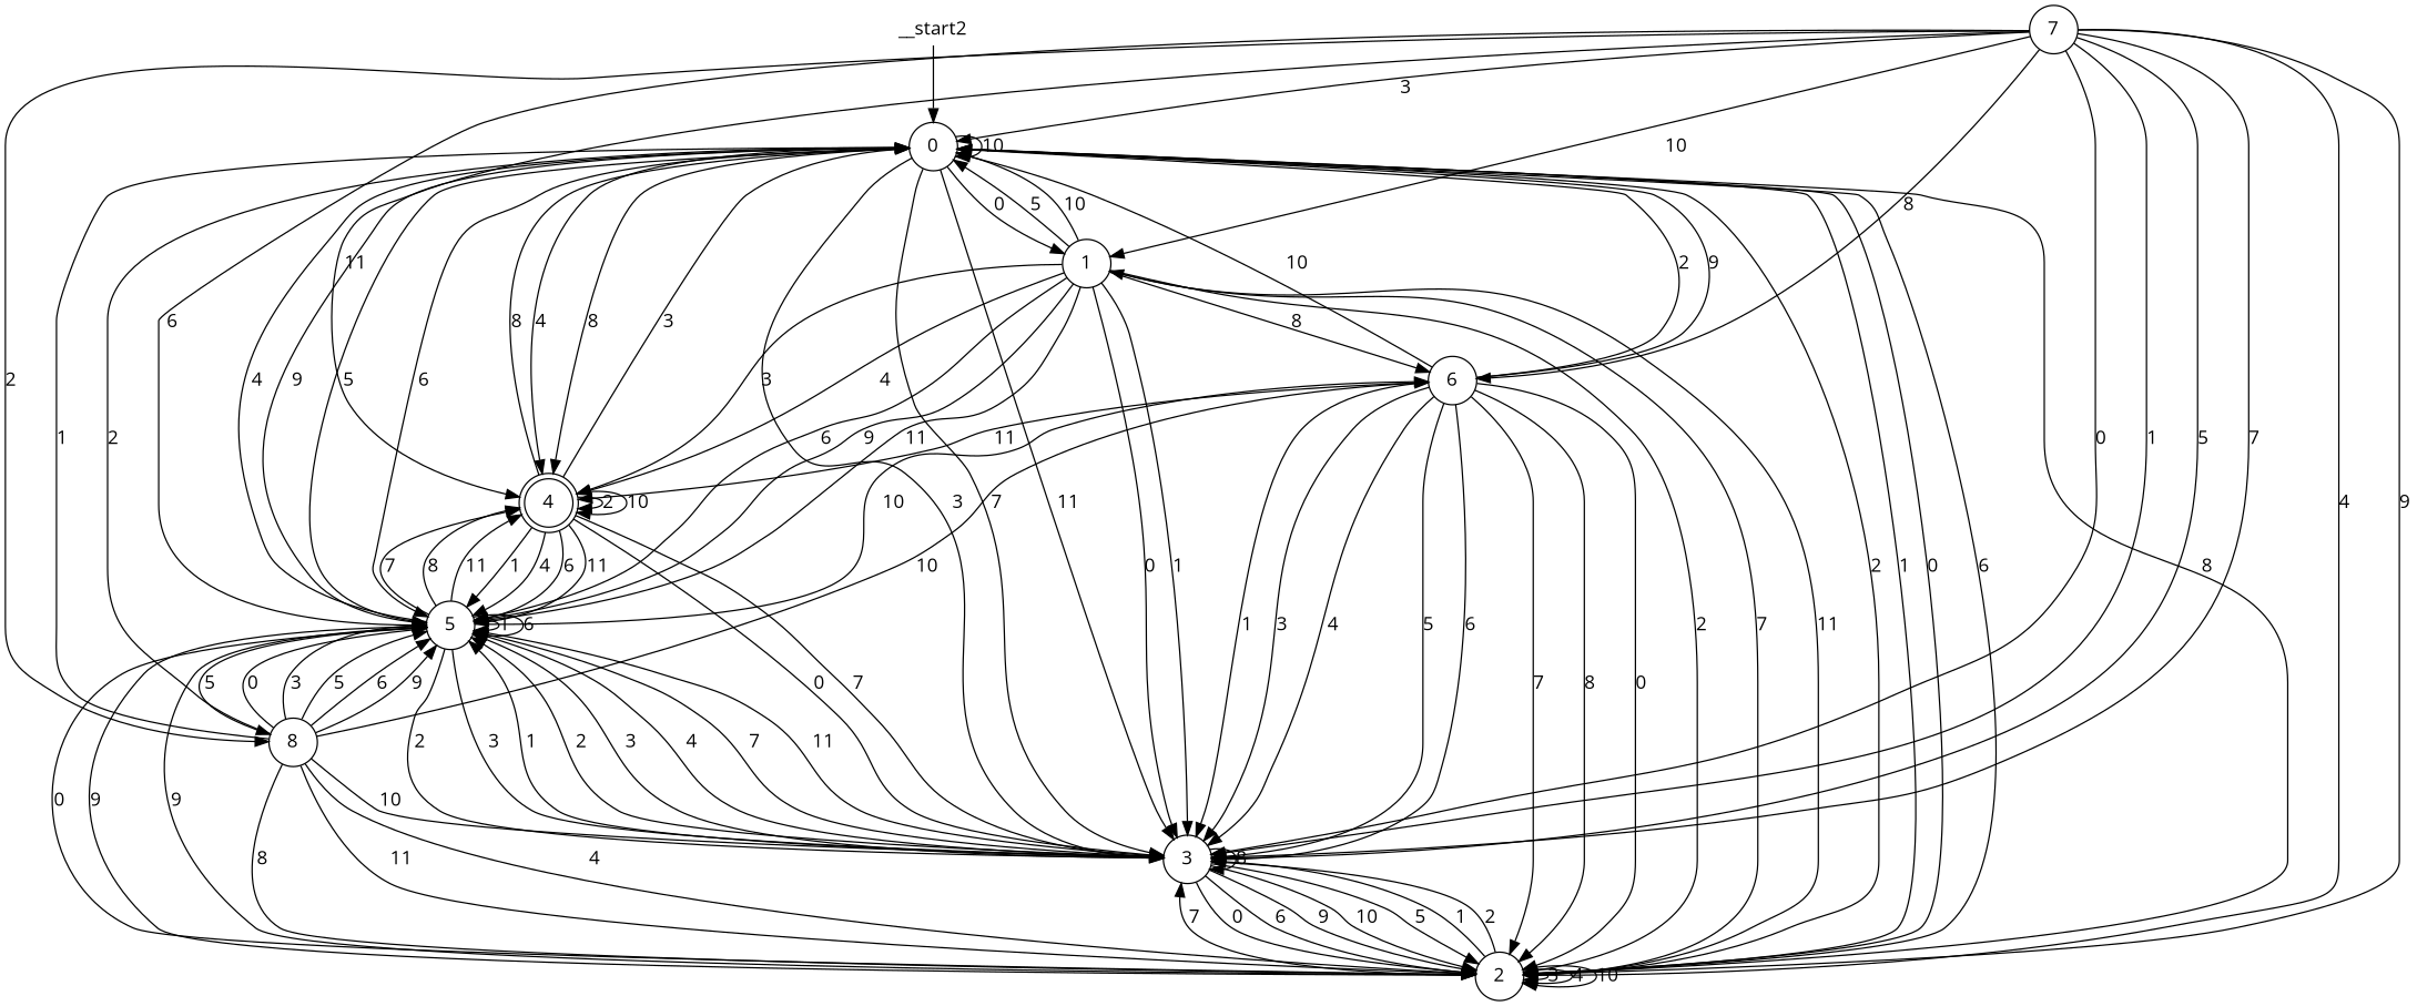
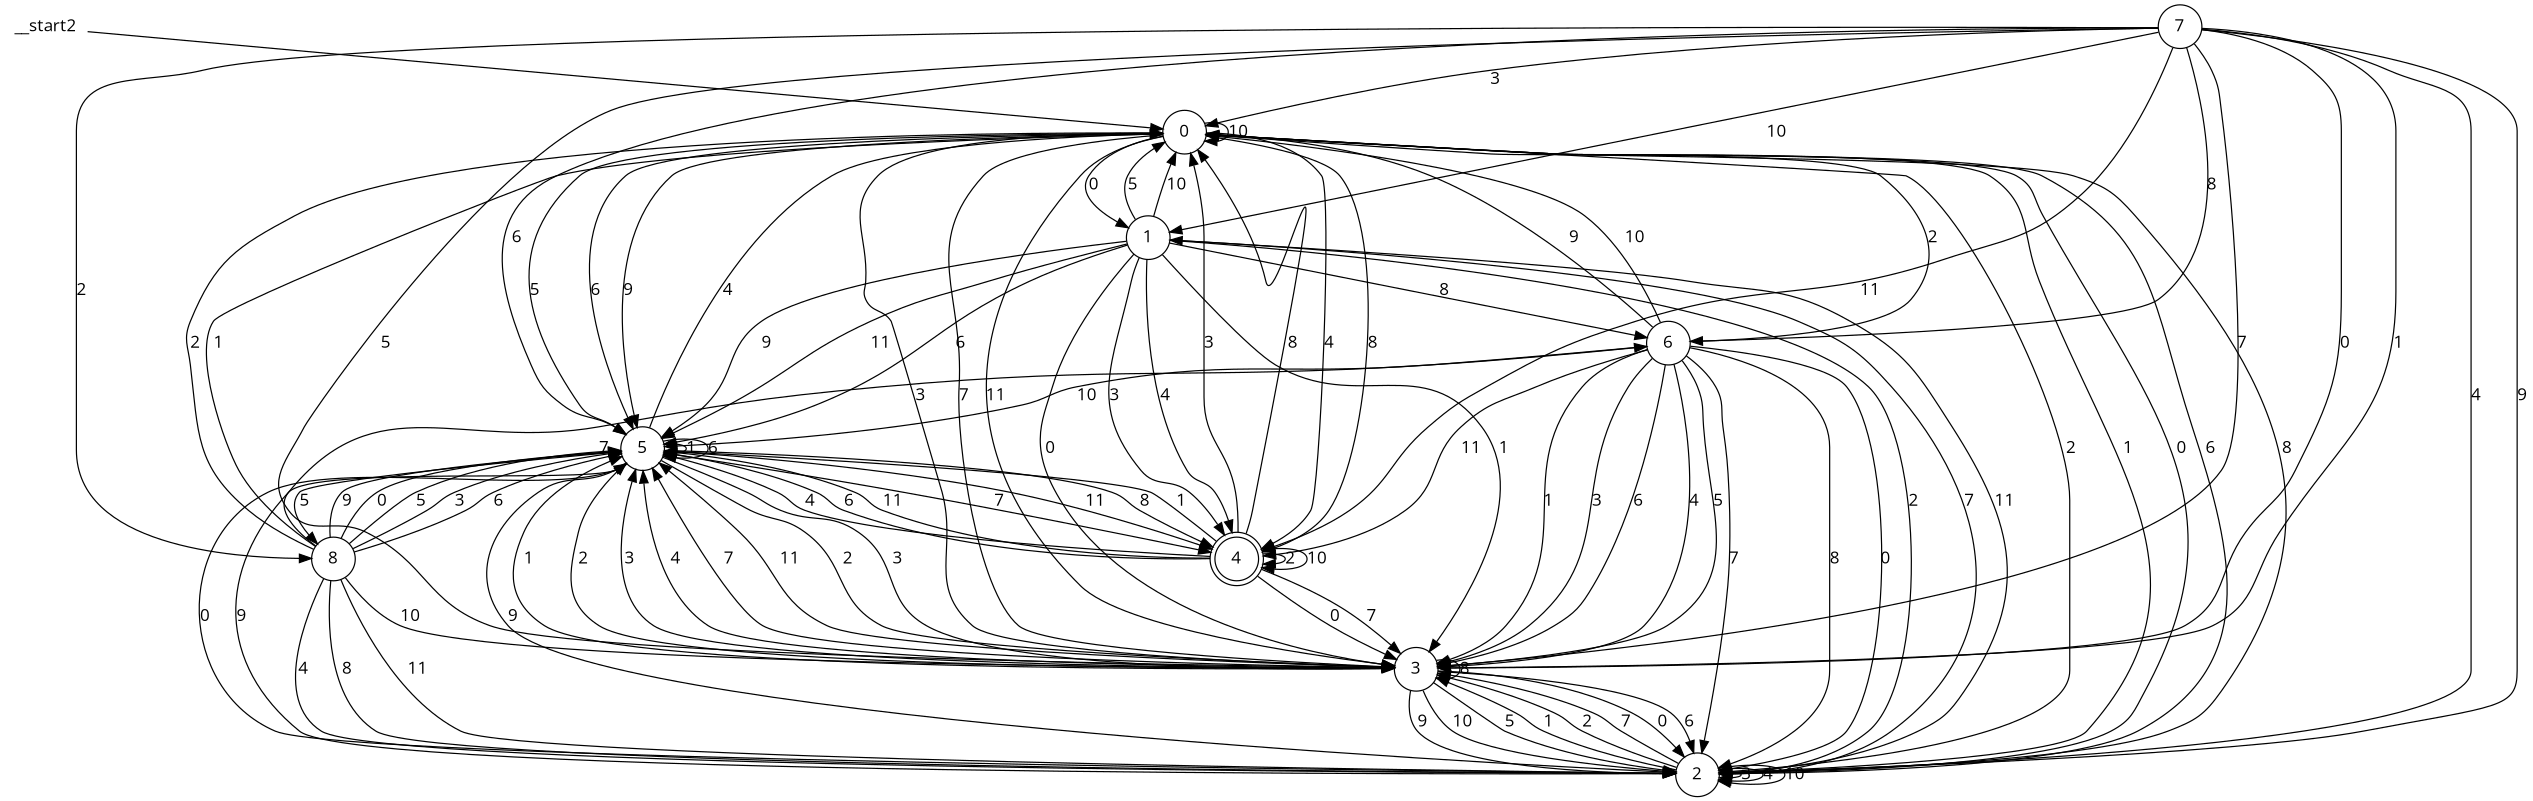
  digraph {
    fontname="Open Sans"
    node [fontname="Open Sans" shape=circle]
    edge [fontname="Open Sans"]
    n1 [label=0]
    n2 [label=1]
    n3 [label=2]
    n4 [label=3]
    n5 [label=4 shape=doublecircle]
    n6 [label=5]
    n7 [label=6]
    n8 [label=8]
    n9 [label=7]
    n10 [height=0 label=__start2 shape=none width=0]
    n1 -> n1 [label=10]
    n1 -> n2 [label=0]
    n1 -> n3 [label=1]
    n1 -> n3 [label=2]
    n1 -> n4 [label=3]
    n1 -> n4 [label=7]
    n1 -> n4 [label=11]
    n1 -> n5 [label=4]
    n1 -> n5 [label=8]
    n1 -> n6 [label=5]
    n1 -> n6 [label=6]
    n1 -> n6 [label=9]
    n2 -> n1 [label=5]
    n2 -> n1 [label=10]
    n2 -> n3 [label=2]
    n2 -> n3 [label=7]
    n2 -> n4 [label=0]
    n2 -> n4 [label=1]
    n2 -> n5 [label=3]
    n2 -> n5 [label=4]
    n2 -> n6 [label=6]
    n2 -> n6 [label=9]
    n2 -> n6 [label=11]
    n2 -> n7 [label=8]
    n3 -> n1 [label=0]
    n3 -> n1 [label=6]
    n3 -> n1 [label=8]
    n3 -> n2 [label=11]
    n3 -> n3 [label=3]
    n3 -> n3 [label=4]
    n3 -> n3 [label=10]
    n3 -> n4 [label=1]
    n3 -> n4 [label=2]
    n3 -> n4 [label=7]
    n3 -> n6 [label=9]
    n4 -> n3 [label=0]
    n4 -> n3 [label=5]
    n4 -> n3 [label=6]
    n4 -> n3 [label=9]
    n4 -> n3 [label=10]
    n4 -> n4 [label=8]
    n4 -> n6 [label=1]
    n4 -> n6 [label=2]
    n4 -> n6 [label=3]
    n4 -> n6 [label=4]
    n4 -> n6 [label=7]
    n4 -> n6 [label=11]
    n5 -> n1 [label=3]
    n5 -> n1 [label=8]
    n5 -> n4 [label=0]
    n5 -> n4 [label=7]
    n5 -> n5 [label=2]
    n5 -> n5 [label=10]
    n5 -> n6 [label=1]
    n5 -> n6 [label=4]
    n5 -> n6 [label=6]
    n5 -> n6 [label=11]
    n6 -> n1 [label=4]
    n6 -> n3 [label=0]
    n6 -> n3 [label=9]
    n6 -> n4 [label=2]
    n6 -> n4 [label=3]
    n6 -> n5 [label=7]
    n6 -> n5 [label=8]
    n6 -> n5 [label=11]
    n6 -> n6 [label=1]
    n6 -> n6 [label=6]
-   n6 -> n7 [label=10]
+   n7 -> n6 [label=10]
    n6 -> n8 [label=5]
    n7 -> n1 [label=2]
    n7 -> n1 [label=9]
    n7 -> n1 [label=10]
    n7 -> n3 [label=0]
    n7 -> n3 [label=7]
    n7 -> n3 [label=8]
    n7 -> n4 [label=1]
    n7 -> n4 [label=3]
    n7 -> n4 [label=4]
    n7 -> n4 [label=5]
    n7 -> n4 [label=6]
    n7 -> n5 [label=11]
    n8 -> n1 [label=1]
    n8 -> n1 [label=2]
    n8 -> n3 [label=4]
    n8 -> n3 [label=8]
    n8 -> n3 [label=11]
    n8 -> n4 [label=10]
    n8 -> n6 [label=0]
    n8 -> n6 [label=3]
    n8 -> n6 [label=5]
    n8 -> n6 [label=6]
    n8 -> n6 [label=9]
-   n8 -> n7 [label=10]
+   n8 -> n7 [label=7]
    n9 -> n1 [label=3]
    n9 -> n2 [label=10]
    n9 -> n3 [label=4]
    n9 -> n3 [label=9]
    n9 -> n4 [label=0]
    n9 -> n4 [label=1]
    n9 -> n4 [label=5]
    n9 -> n4 [label=7]
    n9 -> n5 [label=11]
    n9 -> n6 [label=6]
    n9 -> n7 [label=8]
    n9 -> n8 [label=2]
    n10 -> n1
  }
